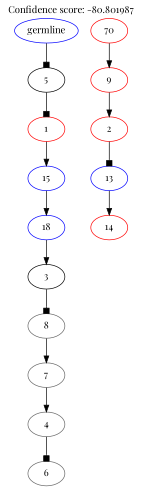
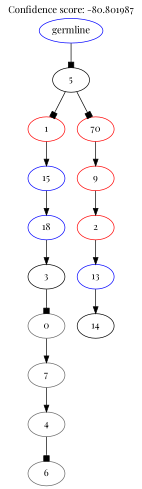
  digraph {
    fontname="Playfair Display"
    label="Confidence score: -80.801987"
    labelloc=t
    node [color=red fontname="Playfair Display"]
    edge [arrowhead=normal fontname="Playfair Display"]
    n1 [color=gray40 label=4]
    n2 [color=gray40 label=6]
    n3 [color=gray40 label=7]
-   n4 [color=gray40 label=8]
+   n4 [color=gray40 label=0]
    n5 [color=black label=3]
    n6 [color=blue label=18]
    n7 [color=blue label=15]
    n8 [label=1]
-   n9 [label=14]
+   n9 [color=black label=14]
    n10 [color=blue label=13]
    n11 [label=2]
    n12 [label=9]
    n13 [label=70]
    n14 [color=black label=5]
    n15 [color=blue label=germline]
    n1 -> n2 [arrowhead=box]
    n3 -> n1
    n4 -> n3
    n5 -> n4 [arrowhead=box]
    n6 -> n5
    n7 -> n6
    n8 -> n7
    n10 -> n9
-   n11 -> n10 [arrowhead=box]
+   n11 -> n10
    n12 -> n11
    n13 -> n12
    n14 -> n8 [arrowhead=box]
+   n14 -> n13 [arrowhead=box]
    n15 -> n14 [arrowhead=box]
  }
